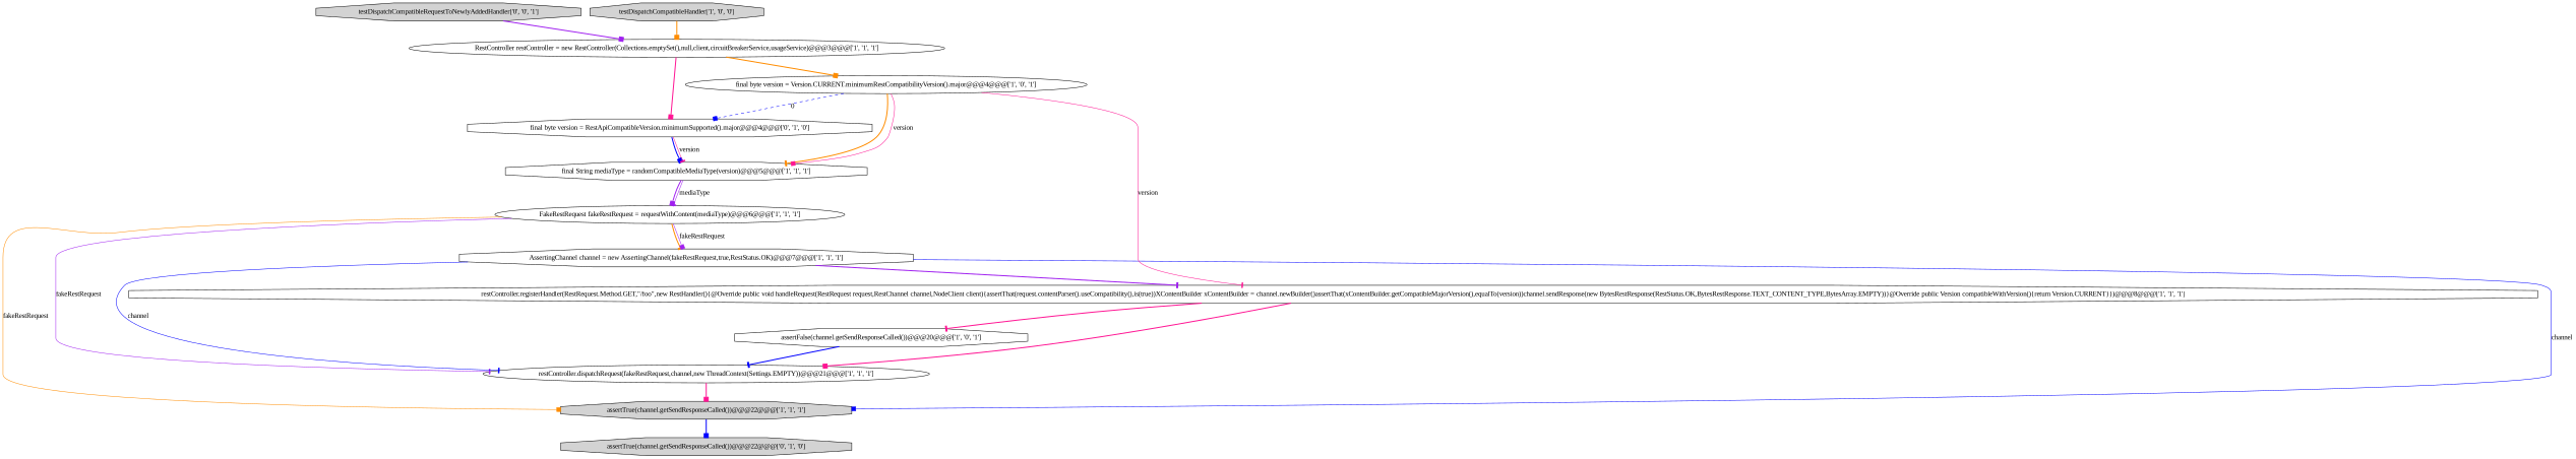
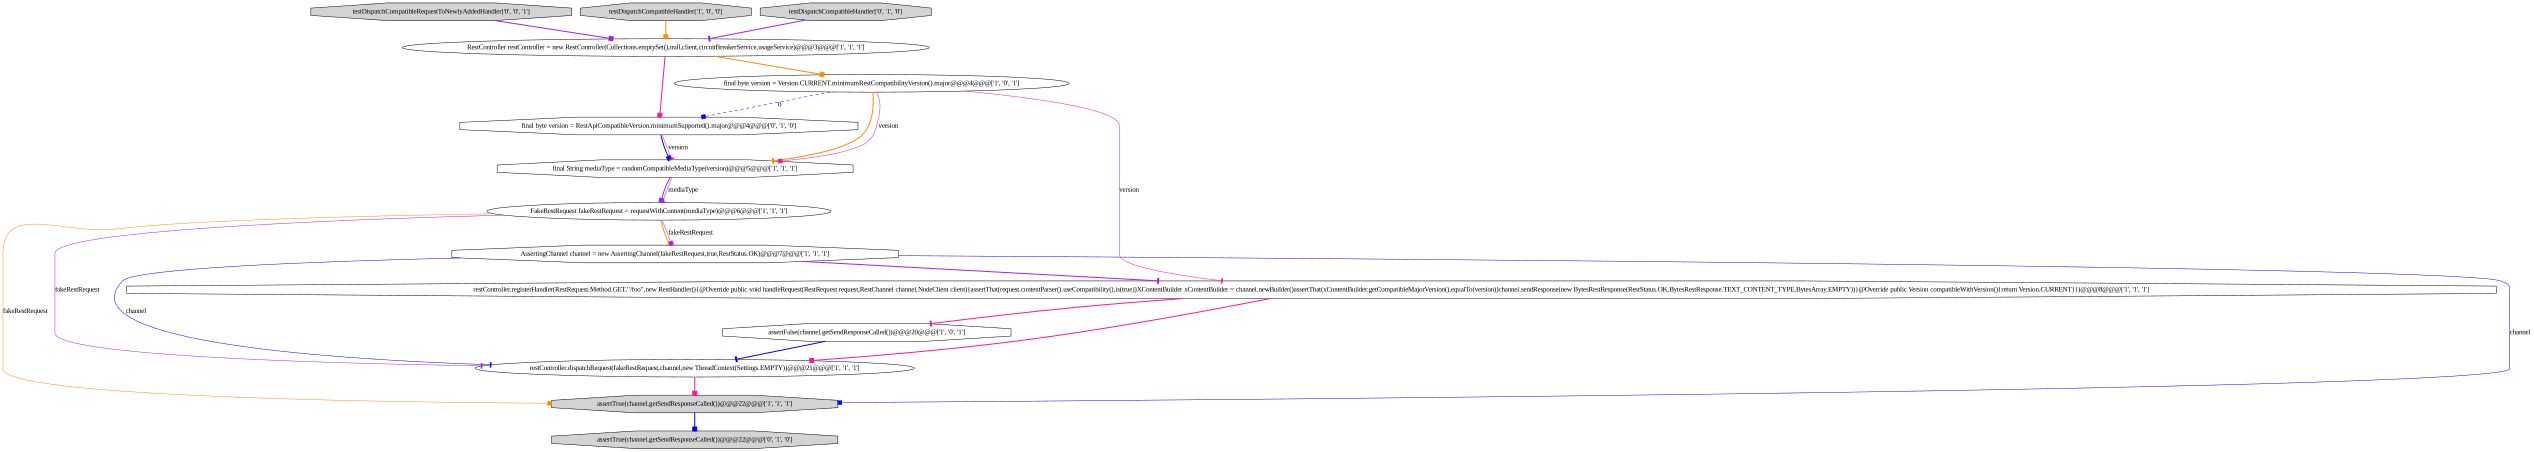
  digraph {
    fontname="Liberation Serif"
    node [fillcolor=white shape=octagon style=filled fontname="Liberation Serif"]
    edge [style=bold color=purple arrowhead=box fontname="Liberation Serif"]
    n1 [fillcolor=lightgray label="testDispatchCompatibleRequestToNewlyAddedHandler['0', '0', '1']"]
    n2 [label="RestController restController = new RestController(Collections.emptySet(),null,client,circuitBreakerService,usageService)@@@3@@@['1', '1', '1']" shape=ellipse]
    n3 [label="FakeRestRequest fakeRestRequest = requestWithContent(mediaType)@@@6@@@['1', '1', '1']" shape=ellipse]
    n4 [label="restController.dispatchRequest(fakeRestRequest,channel,new ThreadContext(Settings.EMPTY))@@@21@@@['1', '1', '1']" shape=ellipse]
    n5 [label="AssertingChannel channel = new AssertingChannel(fakeRestRequest,true,RestStatus.OK)@@@7@@@['1', '1', '1']"]
    n6 [fillcolor=lightgray label="assertTrue(channel.getSendResponseCalled())@@@22@@@['1', '1', '1']"]
    n7 [label="assertFalse(channel.getSendResponseCalled())@@@20@@@['1', '0', '1']"]
    n8 [label="final byte version = RestApiCompatibleVersion.minimumSupported().major@@@4@@@['0', '1', '0']"]
    n9 [label="final byte version = Version.CURRENT.minimumRestCompatibilityVersion().major@@@4@@@['1', '0', '1']" shape=ellipse]
    n10 [label="restController.registerHandler(RestRequest.Method.GET,\"/foo\",new RestHandler(){@Override public void handleRequest(RestRequest request,RestChannel channel,NodeClient client){assertThat(request.contentParser().useCompatibility(),is(true))XContentBuilder xContentBuilder = channel.newBuilder()assertThat(xContentBuilder.getCompatibleMajorVersion(),equalTo(version))channel.sendResponse(new BytesRestResponse(RestStatus.OK,BytesRestResponse.TEXT_CONTENT_TYPE,BytesArray.EMPTY))}@Override public Version compatibleWithVersion(){return Version.CURRENT}})@@@8@@@['1', '1', '1']"]
    n11 [fillcolor=lightgray label="assertTrue(channel.getSendResponseCalled())@@@22@@@['0', '1', '0']"]
    n12 [label="final String mediaType = randomCompatibleMediaType(version)@@@5@@@['1', '1', '1']"]
    n13 [fillcolor=lightgray label="testDispatchCompatibleHandler['1', '0', '0']"]
+   n14 [fillcolor=lightgray label="testDispatchCompatibleHandler['0', '1', '0']"]
    n1 -> n2
    n2 -> n8 [color=deeppink]
    n2 -> n9 [color=darkorange]
    n3 -> n4 [label=fakeRestRequest style=solid arrowhead=tee]
    n3 -> n5 [color=darkorange arrowhead=tee]
    n3 -> n5 [label=fakeRestRequest style=solid]
    n3 -> n6 [label=fakeRestRequest style=solid color=darkorange]
    n4 -> n6 [color=deeppink]
    n5 -> n4 [label=channel style=solid color=blue arrowhead=tee]
    n5 -> n6 [label=channel style=solid color=blue]
    n5 -> n10 [arrowhead=tee]
    n6 -> n11 [color=blue]
    n7 -> n4 [color=blue arrowhead=tee]
    n8 -> n12 [color=blue]
    n8 -> n12 [label=version style=solid color=deeppink arrowhead=tee]
    n9 -> n8 [label=0 style=dashed color=blue]
    n9 -> n10 [label=version style=solid color=deeppink arrowhead=tee]
    n9 -> n12 [color=darkorange arrowhead=tee]
    n9 -> n12 [label=version style=solid color=deeppink]
    n10 -> n4 [color=deeppink]
    n10 -> n7 [color=deeppink arrowhead=tee]
    n12 -> n3
    n12 -> n3 [label=mediaType style=solid arrowhead=tee]
    n13 -> n2 [color=darkorange]
+   n14 -> n2 [arrowhead=tee]
  }
